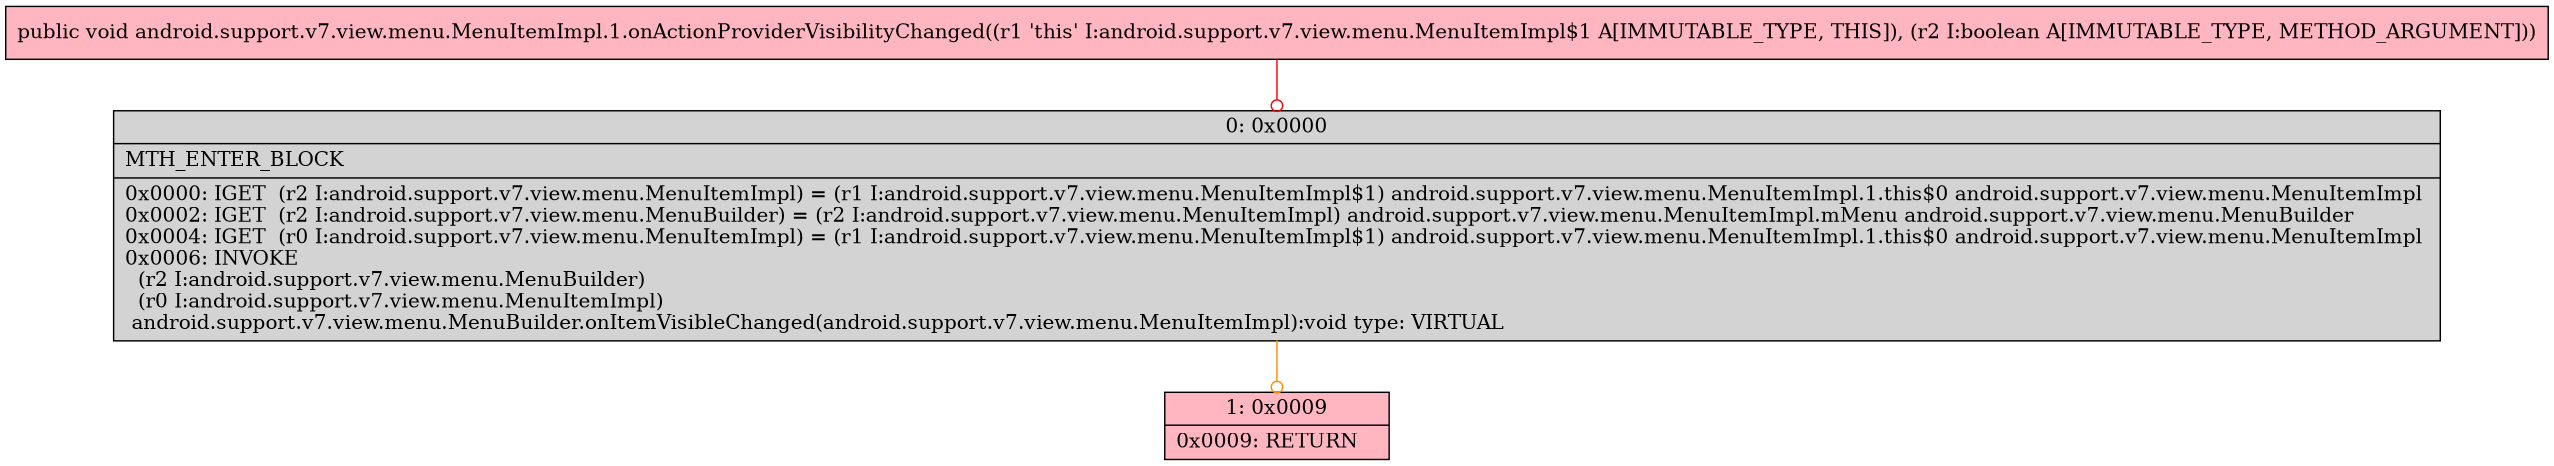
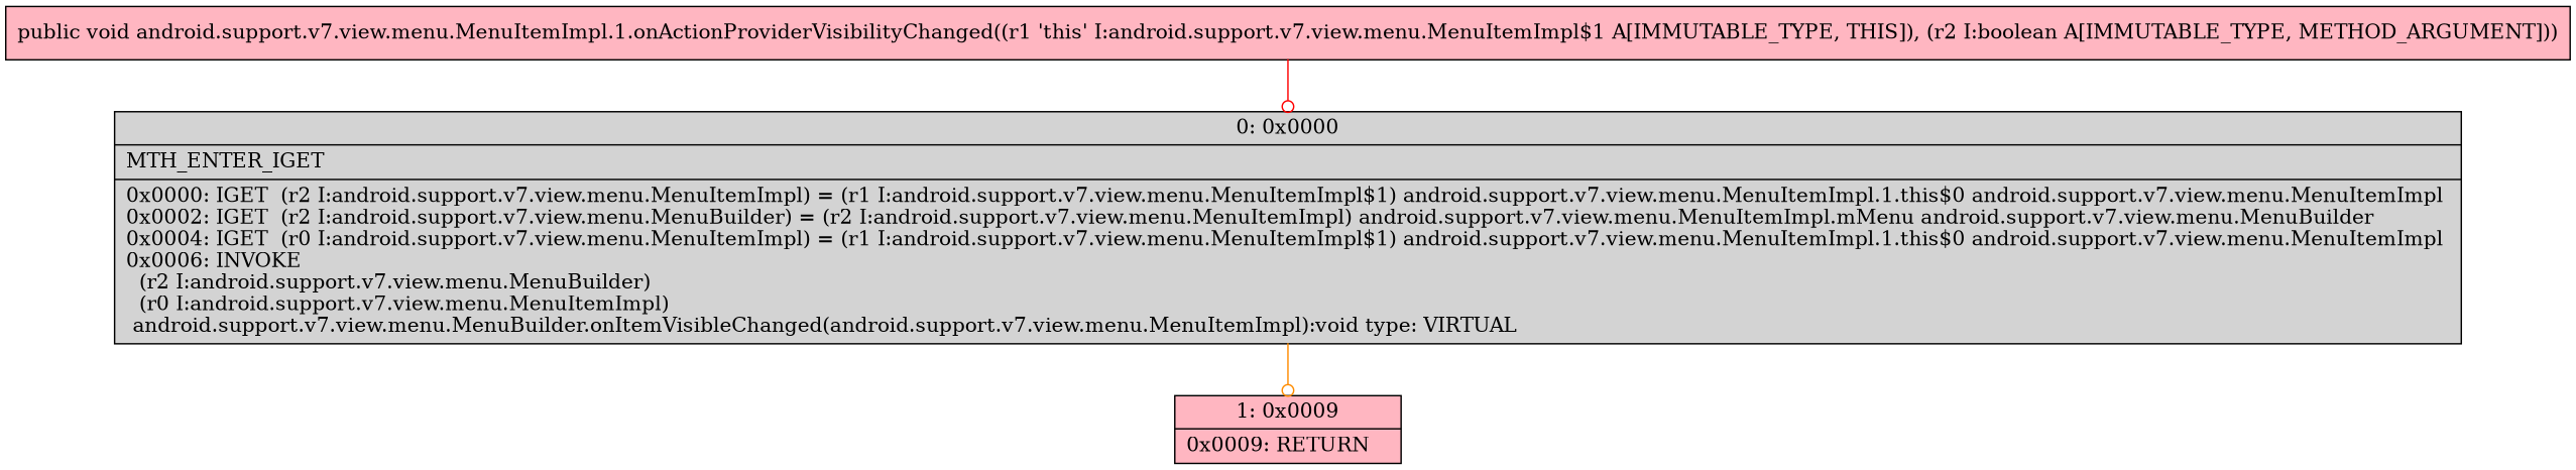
  digraph {
    node [shape=record style=filled fillcolor=lightpink]
    edge [arrowhead=odot]
-   n1 [label="{0\:\ 0x0000|MTH_ENTER_BLOCK\l|0x0000: IGET  (r2 I:android.support.v7.view.menu.MenuItemImpl) = (r1 I:android.support.v7.view.menu.MenuItemImpl$1) android.support.v7.view.menu.MenuItemImpl.1.this$0 android.support.v7.view.menu.MenuItemImpl \l0x0002: IGET  (r2 I:android.support.v7.view.menu.MenuBuilder) = (r2 I:android.support.v7.view.menu.MenuItemImpl) android.support.v7.view.menu.MenuItemImpl.mMenu android.support.v7.view.menu.MenuBuilder \l0x0004: IGET  (r0 I:android.support.v7.view.menu.MenuItemImpl) = (r1 I:android.support.v7.view.menu.MenuItemImpl$1) android.support.v7.view.menu.MenuItemImpl.1.this$0 android.support.v7.view.menu.MenuItemImpl \l0x0006: INVOKE  \l  (r2 I:android.support.v7.view.menu.MenuBuilder)\l  (r0 I:android.support.v7.view.menu.MenuItemImpl)\l android.support.v7.view.menu.MenuBuilder.onItemVisibleChanged(android.support.v7.view.menu.MenuItemImpl):void type: VIRTUAL \l}" fillcolor=lightgrey]
+   n1 [label="{0\:\ 0x0000|MTH_ENTER_IGET\l|0x0000: IGET  (r2 I:android.support.v7.view.menu.MenuItemImpl) = (r1 I:android.support.v7.view.menu.MenuItemImpl$1) android.support.v7.view.menu.MenuItemImpl.1.this$0 android.support.v7.view.menu.MenuItemImpl \l0x0002: IGET  (r2 I:android.support.v7.view.menu.MenuBuilder) = (r2 I:android.support.v7.view.menu.MenuItemImpl) android.support.v7.view.menu.MenuItemImpl.mMenu android.support.v7.view.menu.MenuBuilder \l0x0004: IGET  (r0 I:android.support.v7.view.menu.MenuItemImpl) = (r1 I:android.support.v7.view.menu.MenuItemImpl$1) android.support.v7.view.menu.MenuItemImpl.1.this$0 android.support.v7.view.menu.MenuItemImpl \l0x0006: INVOKE  \l  (r2 I:android.support.v7.view.menu.MenuBuilder)\l  (r0 I:android.support.v7.view.menu.MenuItemImpl)\l android.support.v7.view.menu.MenuBuilder.onItemVisibleChanged(android.support.v7.view.menu.MenuItemImpl):void type: VIRTUAL \l}" fillcolor=lightgrey]
    n2 [label="{1\:\ 0x0009|0x0009: RETURN   \l}"]
    n3 [label="{public void android.support.v7.view.menu.MenuItemImpl.1.onActionProviderVisibilityChanged((r1 'this' I:android.support.v7.view.menu.MenuItemImpl$1 A[IMMUTABLE_TYPE, THIS]), (r2 I:boolean A[IMMUTABLE_TYPE, METHOD_ARGUMENT])) }"]
    n1 -> n2 [color=darkorange]
    n3 -> n1 [color=red]
  }
